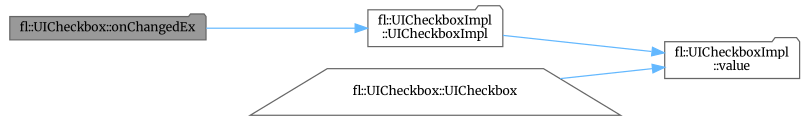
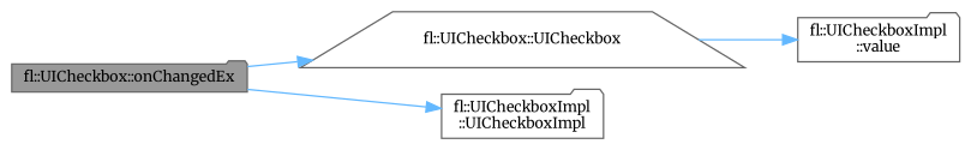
  digraph {
    fontname=Merriweather
    rankdir=LR
    node [color=grey40 fillcolor=white fontname=Merriweather fontsize=10 shape=folder style=filled]
    edge [color=steelblue1 fontname=Merriweather fontsize=10 labelfontname=Helvetica labelfontsize=10 style=solid]
    n1 [color=gray40 fillcolor=grey60 fontcolor=black height=0.2 label="fl::UICheckbox::onChangedEx" width=0.4]
    n2 [height=0.2 label="fl::UICheckbox::UICheckbox" shape=trapezium width=0.4]
    n3 [height=0.2 label="fl::UICheckboxImpl\l::UICheckboxImpl" width=0.4]
    n4 [height=0.2 label="fl::UICheckboxImpl\l::value" width=0.4]
+   n1 -> n2
    n1 -> n3
    n2 -> n4
-   n3 -> n4
  }
